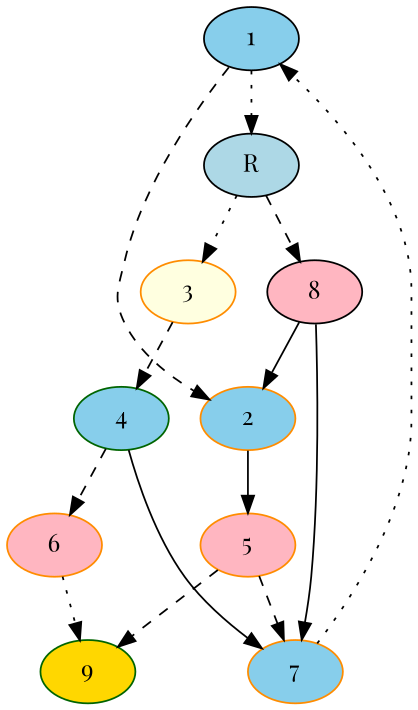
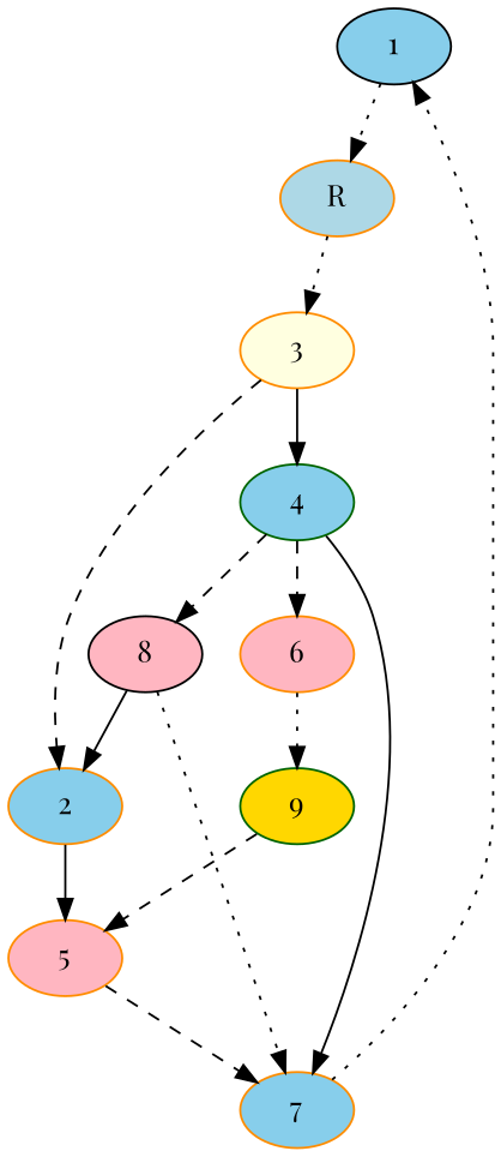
  digraph {
    fontname="Playfair Display"
    node [color=darkorange fillcolor=skyblue fontname="Playfair Display" style=filled]
    edge [fontname="Playfair Display" style=dashed]
    1 [color=black]
    2
-   R [color=black fillcolor=lightblue]
+   R [fillcolor=lightblue]
    5 [fillcolor=lightpink]
    7
    9 [color=darkgreen fillcolor=gold]
    3 [fillcolor=lightyellow]
    4 [color=darkgreen]
    6 [fillcolor=lightpink]
    8 [color=black fillcolor=lightpink]
-   1 -> 2
+   3 -> 2
    1 -> R [style=dotted]
    2 -> 5 [style=solid]
    R -> 3 [style=dotted]
    5 -> 7
-   5 -> 9
+   9 -> 5
    7 -> 1 [style=dotted]
-   3 -> 4
+   3 -> 4 [style=solid]
    4 -> 7 [style=solid]
    4 -> 6
-   R -> 8
+   4 -> 8
    6 -> 9 [style=dotted]
    8 -> 2 [style=solid]
-   8 -> 7 [style=solid]
+   8 -> 7 [style=dotted]
  }
